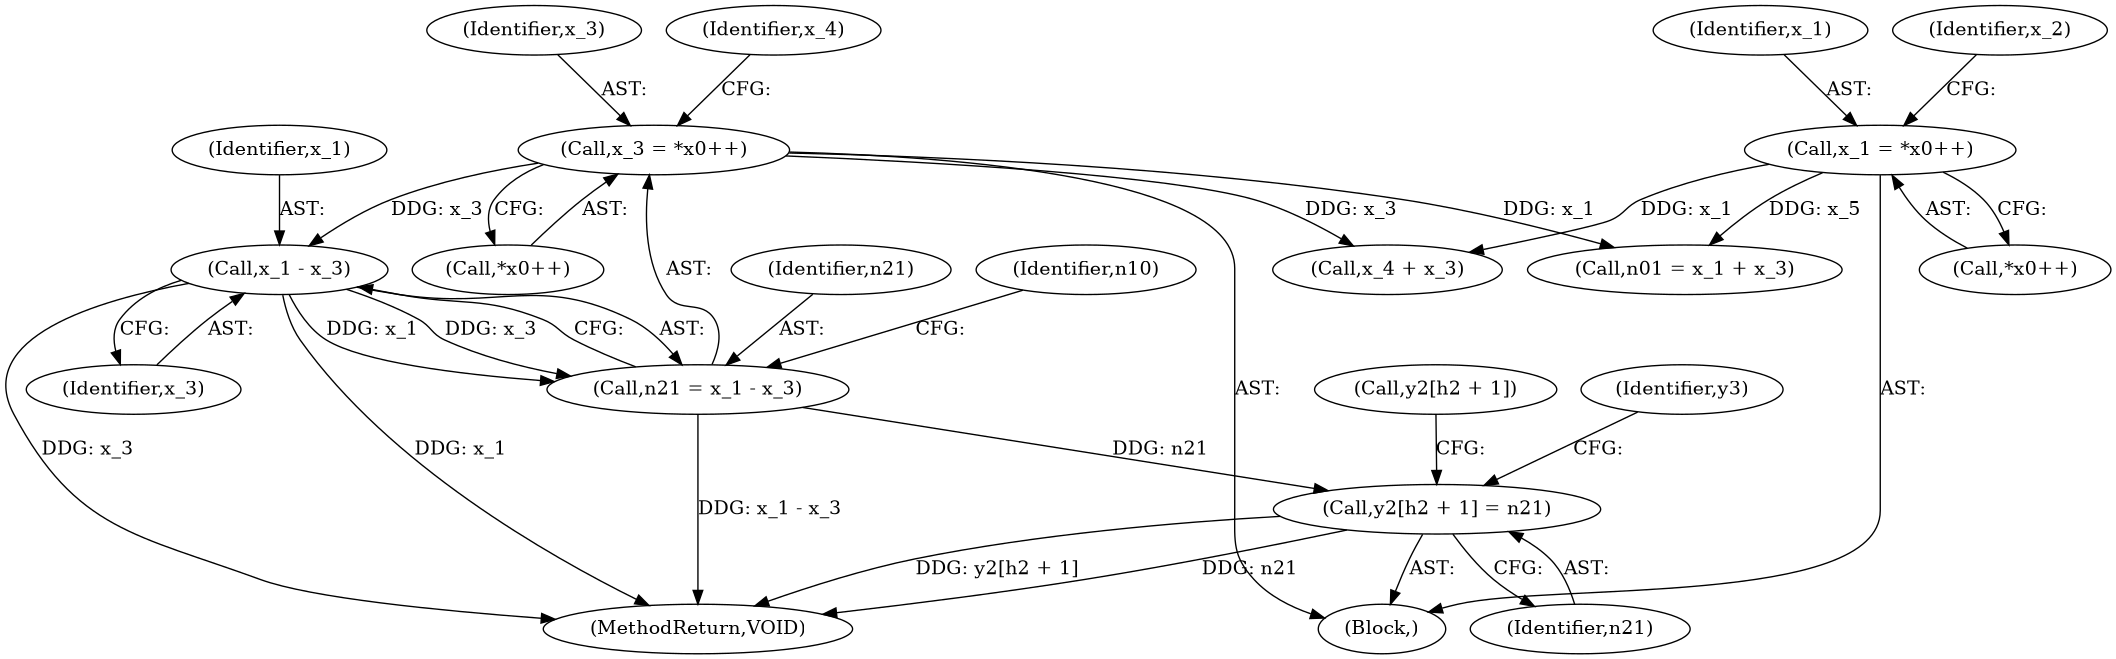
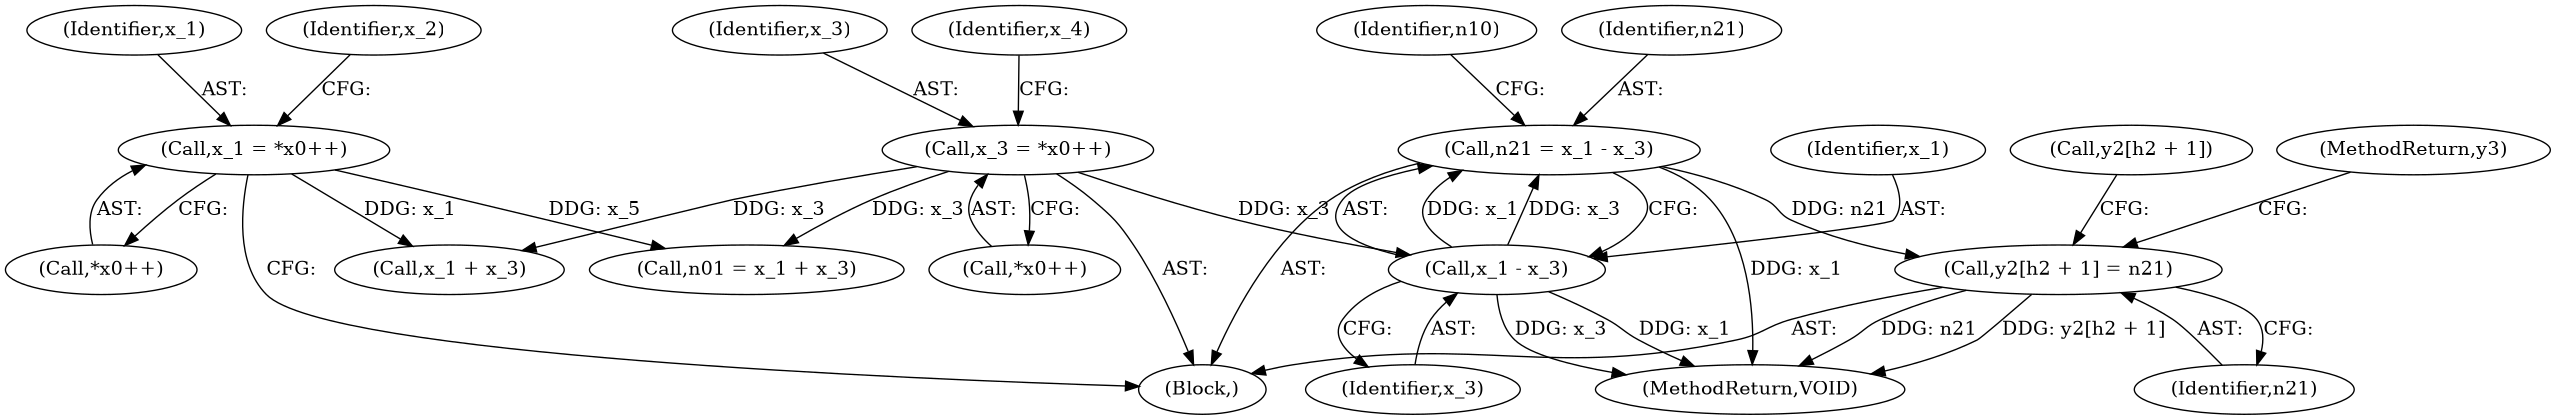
  digraph {
    n1 [label="(Call,y2[h2 + 1] = n21)"]
    n2 [label="(Block,)"]
    n3 [label="(MethodReturn,VOID)"]
    n4 [label="(Identifier,n21)"]
    n5 [label="(Call,n21 = x_1 - x_3)"]
    n6 [label="(Call,x_1 - x_3)"]
    n7 [label="(Identifier,x_3)"]
    n8 [label="(Call,x_1 = *x0++)"]
-   n9 [label="(Call,x_4 + x_3)"]
+   n9 [label="(Call,x_1 + x_3)"]
    n10 [label="(Call,*x0++)"]
    n11 [label="(Call,n01 = x_1 + x_3)"]
    n12 [label="(Call,x_3 = *x0++)"]
    n13 [label="(Call,*x0++)"]
    n14 [label="(Identifier,x_3)"]
-   n15 [label="(Identifier,y3)"]
+   n15 [label="(MethodReturn,y3)"]
    n16 [label="(Identifier,n10)"]
    n17 [label="(Identifier,x_1)"]
    n18 [label="(Identifier,x_4)"]
    n19 [label="(Identifier,n21)"]
    n20 [label="(Identifier,x_1)"]
    n21 [label="(Call,y2[h2 + 1])"]
    n22 [label="(Identifier,x_2)"]
    n1 -> n2 [label="AST: "]
    n1 -> n3 [label="DDG: n21"]
    n1 -> n3 [label="DDG: y2[h2 + 1]"]
    n1 -> n4 [label="CFG: "]
    n4 -> n1 [label="AST: "]
    n5 -> n1 [label="DDG: n21"]
-   n5 -> n12 [label="AST: "]
-   n5 -> n3 [label="DDG: x_1 - x_3"]
+   n5 -> n2 [label="AST: "]
+   n5 -> n3 [label="DDG: x_1"]
    n5 -> n6 [label="CFG: "]
    n6 -> n3 [label="DDG: x_3"]
    n6 -> n3 [label="DDG: x_1"]
    n6 -> n5 [label="AST: "]
    n6 -> n5 [label="DDG: x_1"]
    n6 -> n5 [label="DDG: x_3"]
    n6 -> n7 [label="CFG: "]
    n7 -> n6 [label="AST: "]
-   n8 -> n2 [label="AST: "]
+   n8 -> n2 [label="CFG: "]
    n8 -> n9 [label="DDG: x_1"]
    n8 -> n10 [label="CFG: "]
    n8 -> n11 [label="DDG: x_5"]
    n10 -> n8 [label="AST: "]
    n12 -> n2 [label="AST: "]
    n12 -> n6 [label="DDG: x_3"]
    n12 -> n9 [label="DDG: x_3"]
-   n12 -> n11 [label="DDG: x_1"]
+   n12 -> n11 [label="DDG: x_3"]
    n12 -> n13 [label="CFG: "]
    n13 -> n12 [label="AST: "]
    n14 -> n12 [label="AST: "]
    n15 -> n1 [label="CFG: "]
    n16 -> n5 [label="CFG: "]
    n17 -> n8 [label="AST: "]
    n18 -> n12 [label="CFG: "]
    n19 -> n5 [label="AST: "]
    n20 -> n6 [label="AST: "]
    n21 -> n1 [label="CFG: "]
    n22 -> n8 [label="CFG: "]
  }
